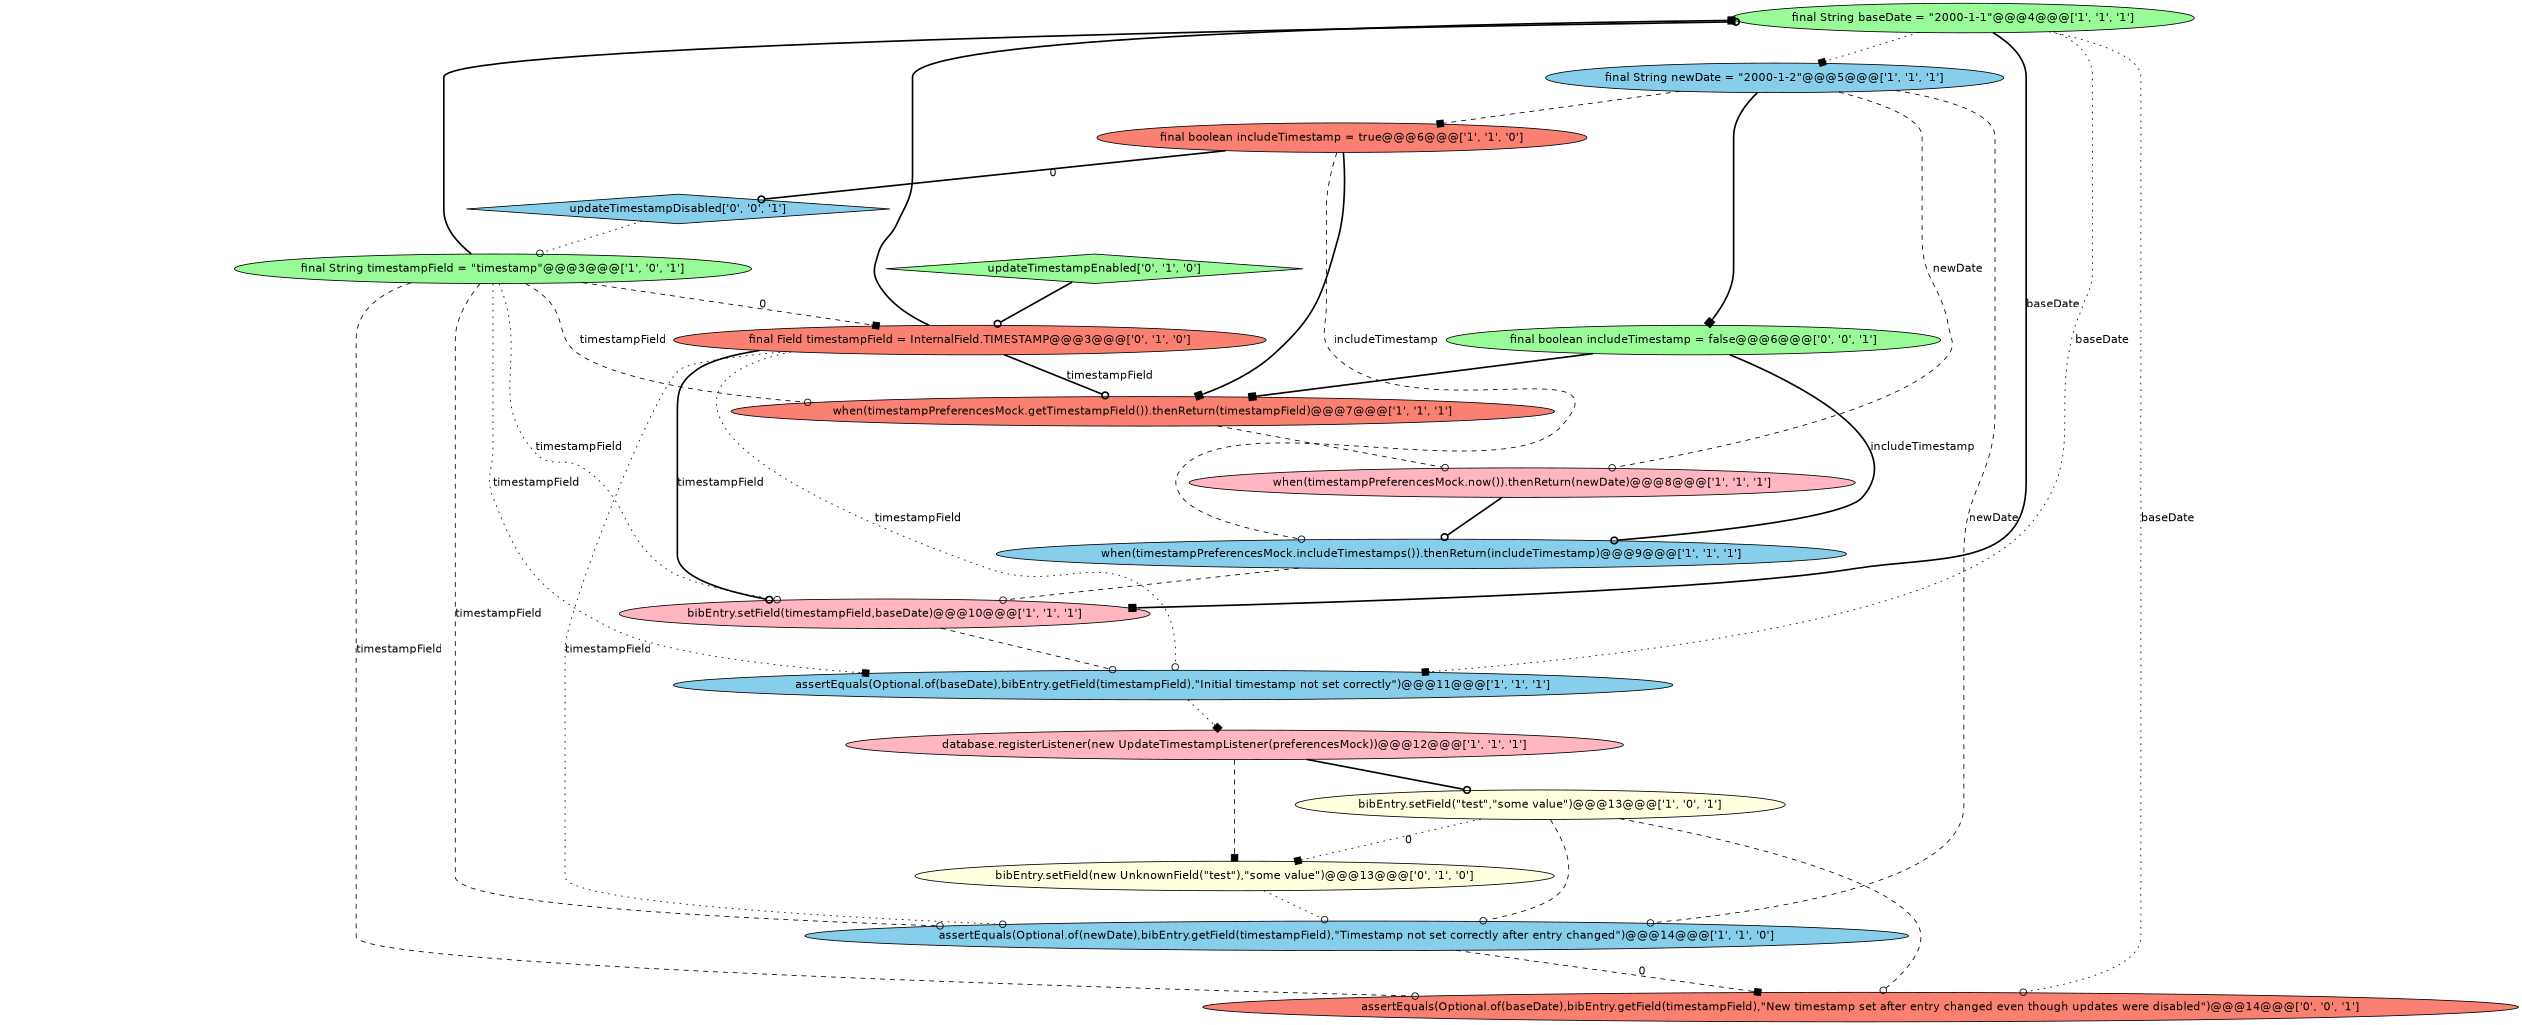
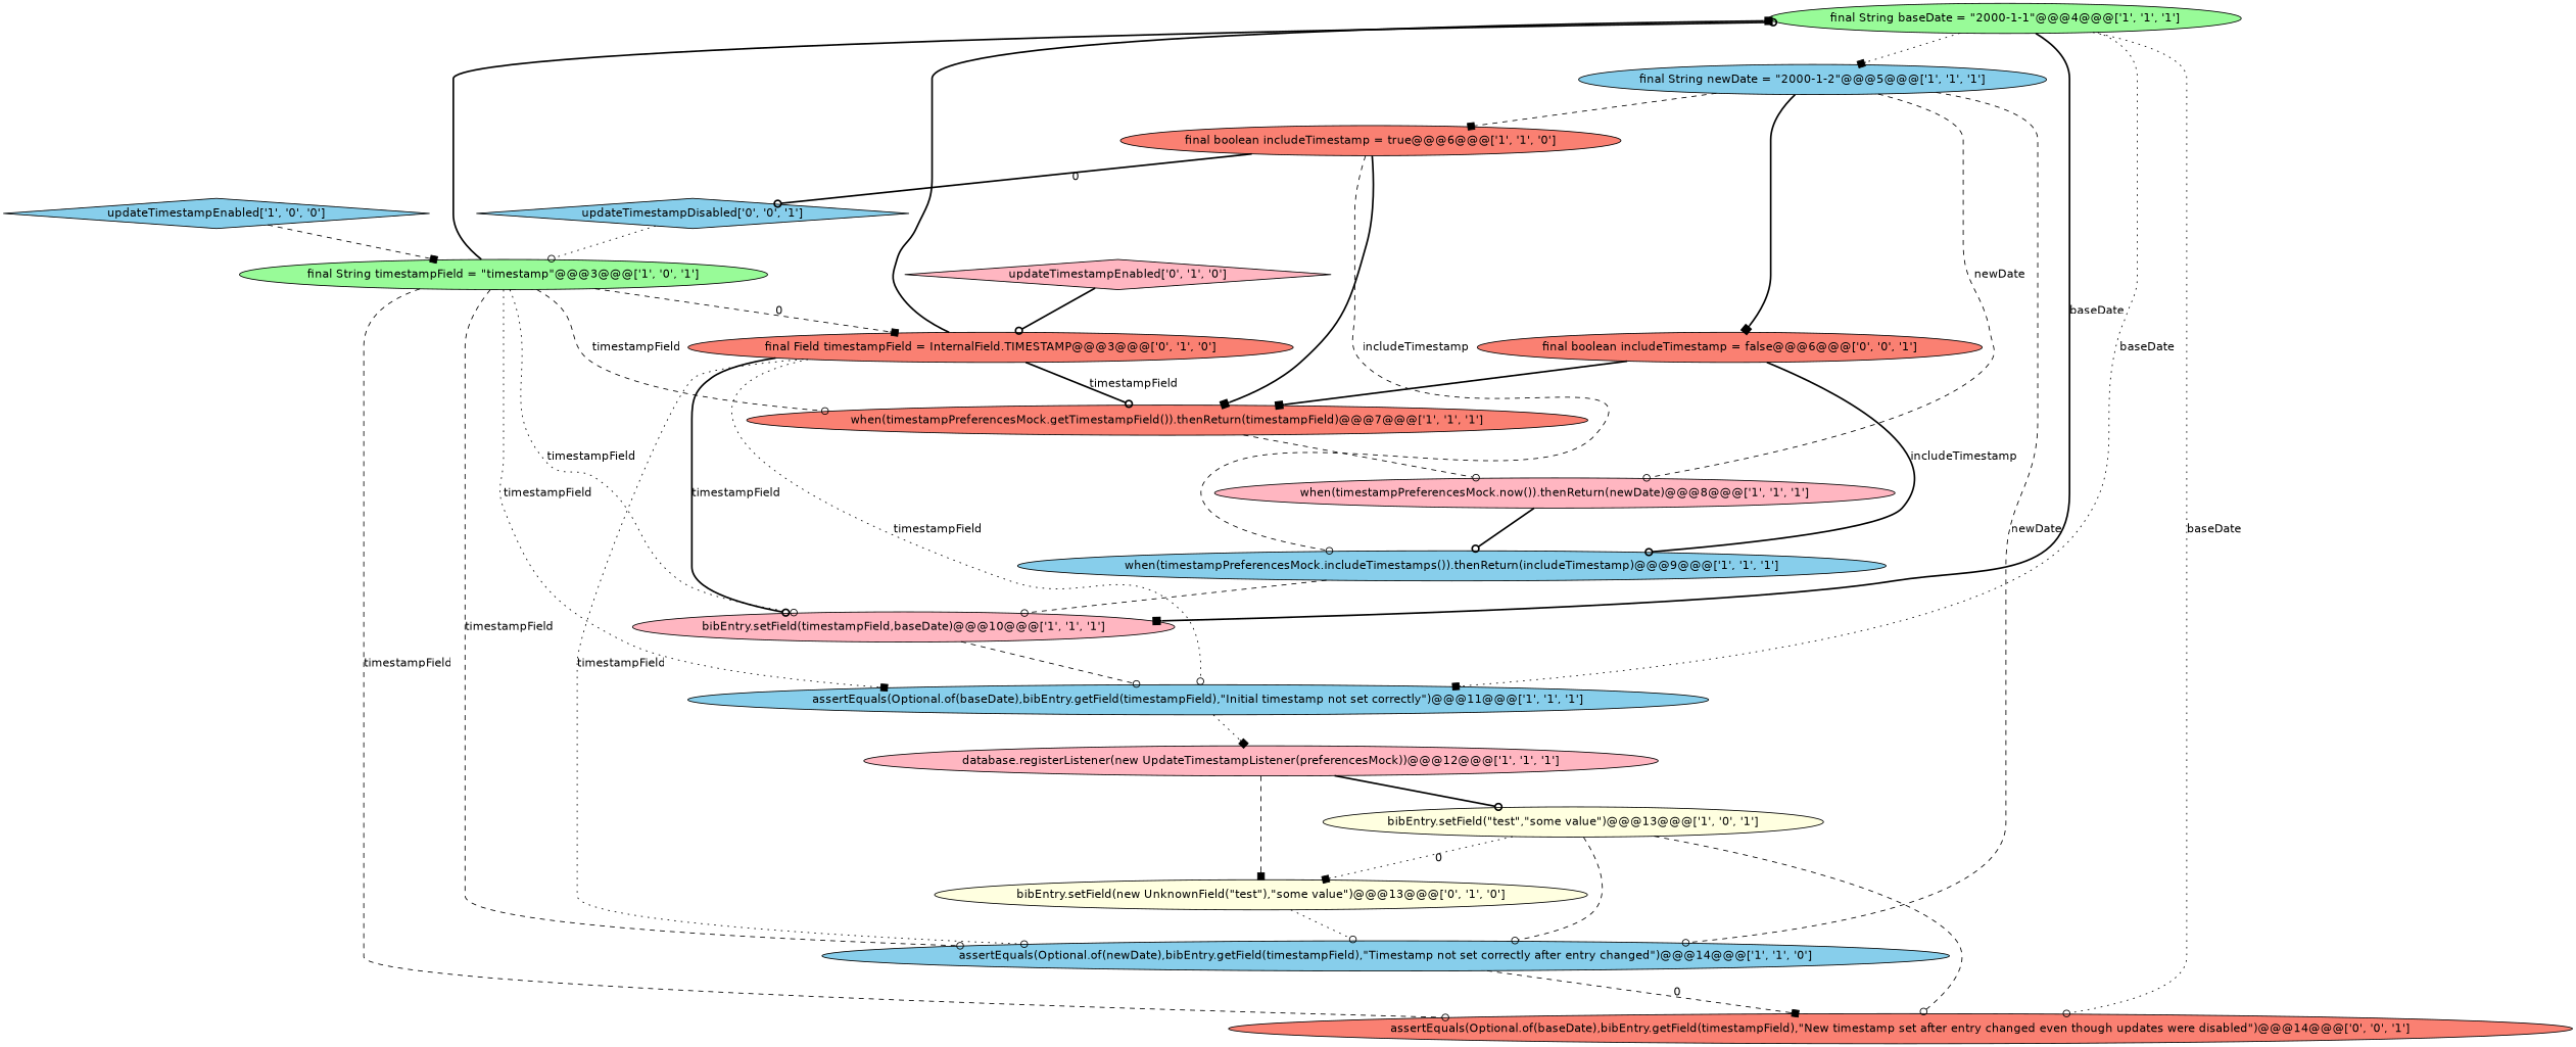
  digraph {
    fontname="DejaVu Sans"
    node [fillcolor=skyblue fontname="DejaVu Sans" shape=ellipse style=filled]
    edge [arrowhead=odot fontname="DejaVu Sans" style=dashed]
    n1 [label="assertEquals(Optional.of(newDate),bibEntry.getField(timestampField),\"Timestamp not set correctly after entry changed\")@@@14@@@['1', '1', '0']"]
    n2 [fillcolor=salmon label="assertEquals(Optional.of(baseDate),bibEntry.getField(timestampField),\"New timestamp set after entry changed even though updates were disabled\")@@@14@@@['0', '0', '1']"]
    n3 [fillcolor=lightpink label="database.registerListener(new UpdateTimestampListener(preferencesMock))@@@12@@@['1', '1', '1']"]
    n4 [fillcolor=lightyellow label="bibEntry.setField(new UnknownField(\"test\"),\"some value\")@@@13@@@['0', '1', '0']"]
    n5 [fillcolor=lightyellow label="bibEntry.setField(\"test\",\"some value\")@@@13@@@['1', '0', '1']"]
    n6 [fillcolor=palegreen label="final String baseDate = \"2000-1-1\"@@@4@@@['1', '1', '1']"]
    n7 [label="final String newDate = \"2000-1-2\"@@@5@@@['1', '1', '1']"]
    n8 [fillcolor=lightpink label="bibEntry.setField(timestampField,baseDate)@@@10@@@['1', '1', '1']"]
    n9 [label="assertEquals(Optional.of(baseDate),bibEntry.getField(timestampField),\"Initial timestamp not set correctly\")@@@11@@@['1', '1', '1']"]
    n10 [fillcolor=lightpink label="when(timestampPreferencesMock.now()).thenReturn(newDate)@@@8@@@['1', '1', '1']"]
-   n11 [fillcolor=palegreen label="final boolean includeTimestamp = false@@@6@@@['0', '0', '1']"]
+   n11 [fillcolor=salmon label="final boolean includeTimestamp = false@@@6@@@['0', '0', '1']"]
    n12 [fillcolor=salmon label="final boolean includeTimestamp = true@@@6@@@['1', '1', '0']"]
    n13 [label="when(timestampPreferencesMock.includeTimestamps()).thenReturn(includeTimestamp)@@@9@@@['1', '1', '1']"]
    n14 [fillcolor=salmon label="when(timestampPreferencesMock.getTimestampField()).thenReturn(timestampField)@@@7@@@['1', '1', '1']"]
    n15 [label="updateTimestampDisabled['0', '0', '1']" shape=diamond]
    n16 [fillcolor=palegreen label="final String timestampField = \"timestamp\"@@@3@@@['1', '0', '1']"]
    n17 [fillcolor=salmon label="final Field timestampField = InternalField.TIMESTAMP@@@3@@@['0', '1', '0']"]
-   n19 [fillcolor=palegreen label="updateTimestampEnabled['0', '1', '0']" shape=diamond]
+   n18 [label="updateTimestampEnabled['1', '0', '0']" shape=diamond]
+   n19 [fillcolor=lightpink label="updateTimestampEnabled['0', '1', '0']" shape=diamond]
    n1 -> n2 [arrowhead=box label=0]
    n3 -> n4 [arrowhead=box]
    n3 -> n5 [style=bold]
    n4 -> n1 [style=dotted]
    n5 -> n1
    n5 -> n2
    n5 -> n4 [arrowhead=box label=0 style=dotted]
    n6 -> n2 [label=baseDate style=dotted]
    n6 -> n7 [arrowhead=box style=dotted]
    n6 -> n8 [arrowhead=box label=baseDate style=bold]
    n6 -> n9 [arrowhead=box label=baseDate style=dotted]
    n7 -> n1 [label=newDate]
    n7 -> n10 [label=newDate]
    n7 -> n11 [arrowhead=box style=bold]
    n7 -> n12 [arrowhead=box]
    n8 -> n9
    n9 -> n3 [arrowhead=box style=dotted]
    n10 -> n13 [style=bold]
    n11 -> n13 [label=includeTimestamp style=bold]
    n11 -> n14 [arrowhead=box style=bold]
    n12 -> n13 [label=includeTimestamp]
    n12 -> n14 [arrowhead=box style=bold]
    n12 -> n15 [label=0 style=bold]
    n13 -> n8
    n14 -> n10
    n15 -> n16 [style=dotted]
    n16 -> n1 [label=timestampField]
    n16 -> n2 [label=timestampField]
    n16 -> n6 [style=bold]
    n16 -> n8 [label=timestampField style=dotted]
    n16 -> n9 [arrowhead=box label=timestampField style=dotted]
    n16 -> n14 [label=timestampField]
    n16 -> n17 [arrowhead=box label=0]
    n17 -> n1 [label=timestampField style=dotted]
    n17 -> n6 [arrowhead=box style=bold]
    n17 -> n8 [label=timestampField style=bold]
    n17 -> n9 [label=timestampField style=dotted]
    n17 -> n14 [label=timestampField style=bold]
+   n18 -> n16 [arrowhead=box]
    n19 -> n17 [style=bold]
  }
